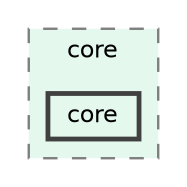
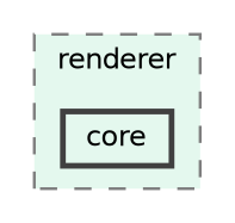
  digraph {
    compound=true
    n1 [color=grey25 fillcolor="#e4f8ee" fontname=Helvetica fontsize=10 height=0.2 label=core shape=box style="filled,bold" width=0.4]
    subgraph cluster_1 {
      bgcolor="#e4f8ee"
      fontname=Helvetica
      fontsize=10
-     label=core
+     label=renderer
      pencolor=grey50
      style="filled,dashed"
      n1
    }
  }
